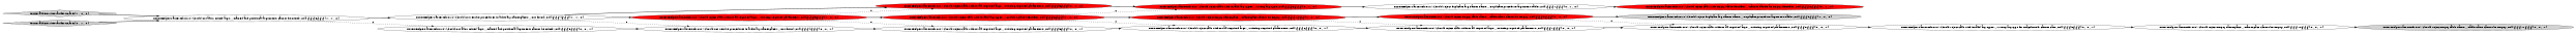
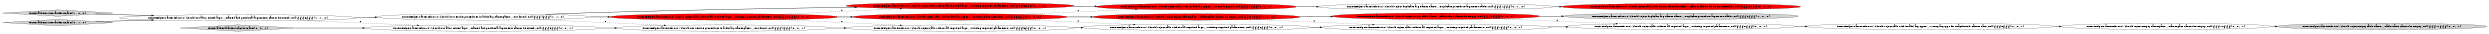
  digraph {
    rankdir=LR
    node [fillcolor=white shape=ellipse style=filled]
    edge [style=bold]
    n1 [label="AssertHelpers.assertThrows(\"Should reject calls without all required args\",,\"Missing required parameters\",null)@@@5@@@['0', '0', '1']"]
    n2 [label="AssertHelpers.assertThrows(\"Should reject calls without all required args\",,\"Missing required parameters\",null)@@@6@@@['0', '0', '1']"]
    n3 [fillcolor=red label="AssertHelpers.assertThrows(\"Should reject calls without all required args\",,\"Missing required parameters\",null)@@@5@@@['1', '0', '0']"]
    n4 [fillcolor=red label="AssertHelpers.assertThrows(\"Should reject calls without all required args\",,\"Missing required parameters\",null)@@@5@@@['0', '1', '0']"]
    n5 [fillcolor=red label="AssertHelpers.assertThrows(\"Should reject calls with invalid arg types\",,\"Couldn't parse identifier\",null)@@@6@@@['1', '0', '0']"]
    n6 [fillcolor=lightgray label="testInvalidRewriteManifestsCases['1', '0', '0']" shape=diamond]
    n7 [label="AssertHelpers.assertThrows(\"Should not allow mixed args\",,\"Named and positional arguments cannot be mixed\",null)@@@3@@@['1', '1', '0']"]
    n8 [label="AssertHelpers.assertThrows(\"Should not resolve procedures in arbitrary namespaces\",,\"not found\",null)@@@4@@@['1', '1', '0']"]
    n9 [label="AssertHelpers.assertThrows(\"Should not resolve procedures in arbitrary namespaces\",,\"not found\",null)@@@4@@@['0', '0', '1']"]
    n10 [fillcolor=red label="AssertHelpers.assertThrows(\"Should reject calls with invalid arg types\",,\"Wrong arg type\",null)@@@6@@@['0', '1', '0']"]
    n11 [label="AssertHelpers.assertThrows(\"Should not allow mixed args\",,\"Named and positional arguments cannot be mixed\",null)@@@3@@@['0', '0', '1']"]
+   n12 [fillcolor=lightgray label="testInvalidRollbackToSnapshotCases['0', '0', '1']" shape=diamond]
    n13 [fillcolor=red label="AssertHelpers.assertThrows(\"Should reject empty namespace\",,\"Namespace cannot be empty\",null)@@@7@@@['1', '0', '0']"]
    n14 [fillcolor=red label="AssertHelpers.assertThrows(\"Should reject empty table name\",,\"Table name cannot be empty\",null)@@@8@@@['1', '0', '0']"]
    n15 [label="AssertHelpers.assertThrows(\"Should reject calls without all required args\",,\"Missing required parameters\",null)@@@7@@@['0', '0', '1']"]
    n16 [label="AssertHelpers.assertThrows(\"Should reject duplicate arg names name\",,\"Duplicate procedure argument: table\",null)@@@7@@@['0', '1', '0']"]
    n17 [fillcolor=red label="AssertHelpers.assertThrows(\"Should reject calls with empty table identifier\",,\"Cannot handle an empty identifier\",null)@@@8@@@['0', '1', '0']"]
    n18 [label="AssertHelpers.assertThrows(\"Should reject calls without all required args\",,\"Missing required parameters\",null)@@@8@@@['0', '0', '1']"]
    n19 [label="AssertHelpers.assertThrows(\"Should reject calls with invalid arg types\",,\"Wrong arg type for snapshot_id: cannot cast\",null)@@@9@@@['0', '0', '1']"]
    n20 [fillcolor=lightgray label="AssertHelpers.assertThrows(\"Should reject duplicate arg names name\",,\"Duplicate procedure argument: table\",null)@@@9@@@['1', '0', '0']"]
    n21 [label="AssertHelpers.assertThrows(\"Should reject empty namespace\",,\"Namespace cannot be empty\",null)@@@10@@@['0', '0', '1']"]
    n22 [fillcolor=lightgray label="AssertHelpers.assertThrows(\"Should reject empty table name\",,\"Table name cannot be empty\",null)@@@11@@@['0', '0', '1']"]
    n23 [fillcolor=lightgray label="testInvalidRewriteManifestsCases['0', '1', '0']" shape=diamond]
    n1 -> n2
    n2 -> n15
    n3 -> n1 [label=0 style=dashed]
    n3 -> n4 [label=0 style=dashed]
    n3 -> n5
    n4 -> n10
    n5 -> n2 [label=0 style=dashed]
    n5 -> n10 [label=0 style=dashed]
    n5 -> n13
    n6 -> n7
    n7 -> n8
    n7 -> n11 [label=0 style=dashed]
    n8 -> n3
    n8 -> n4
    n8 -> n9 [label=0 style=dashed]
    n9 -> n1
    n10 -> n16
    n11 -> n9
+   n12 -> n11
    n13 -> n14
    n13 -> n15 [label=0 style=dashed]
    n14 -> n18 [label=0 style=dashed]
    n14 -> n20
    n15 -> n18
    n16 -> n17
    n18 -> n19
    n19 -> n21
    n21 -> n22
    n23 -> n7
  }
